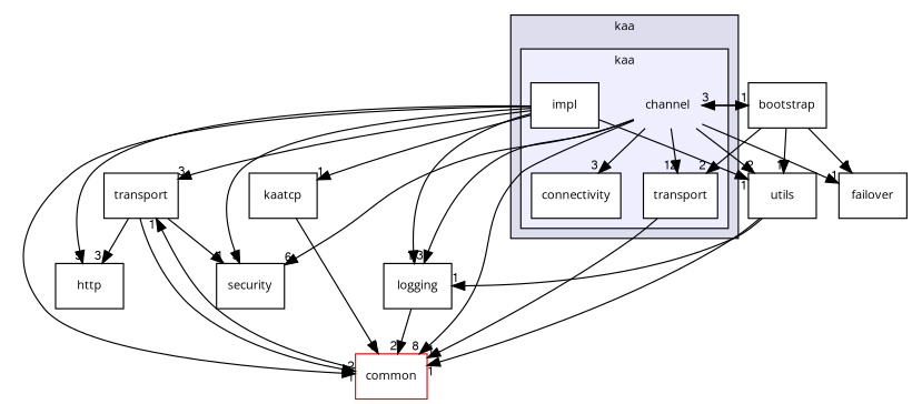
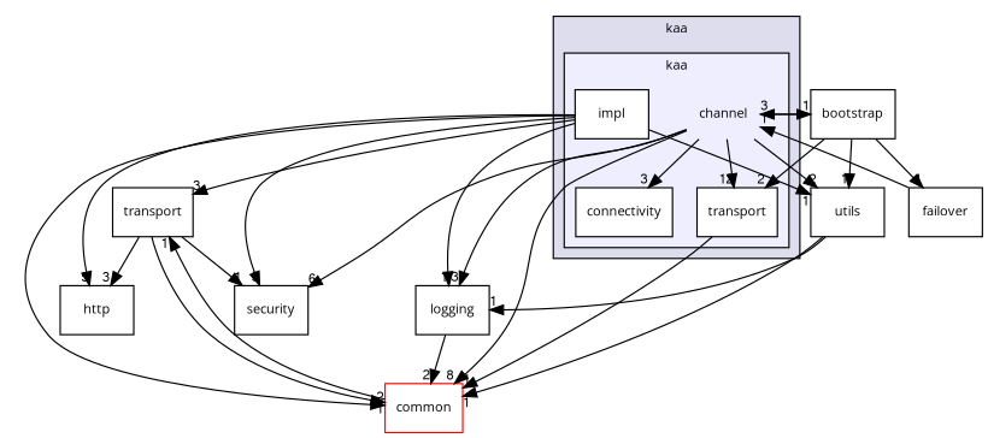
  digraph {
    compound=true
    fontname="Open Sans"
    node [fontname="Open Sans" fontsize=10 shape=box]
    edge [headlabel=1 labeldistance=1.5 labelfontname=FreeSans labelfontsize=10 fontname="Open Sans"]
    n1 [label=channel shape=plaintext]
    n2 [color=black fillcolor=white label=connectivity style=filled]
    n3 [color=black fillcolor=white label=impl style=filled]
    n4 [color=black fillcolor=white label=transport style=filled]
    n5 [label=security]
    n6 [label=logging]
    n7 [color=red label=common]
    n8 [label=utils]
    n9 [label=failover]
    n10 [label=bootstrap]
    n11 [label=http]
    n12 [label=transport]
-   n13 [label=kaatcp]
    subgraph cluster_1 {
      bgcolor="#ddddee"
      fontsize=10
      label=kaa
      pencolor=black
      subgraph cluster_2 {
        bgcolor="#eeeeff"
        fontsize=10
        pencolor=black
        n1
        n2
        n3
        n4
      }
    }
    n1 -> n2 [headlabel=3]
    n1 -> n4 [headlabel=12]
    n1 -> n5 [headlabel=6]
    n1 -> n6 [headlabel=3]
    n1 -> n7 [headlabel=8]
    n1 -> n8 [headlabel=2]
-   n1 -> n9
+   n9 -> n1
    n1 -> n10
    n3 -> n5 [headlabel=5]
    n3 -> n6
    n3 -> n7 [headlabel=2]
    n3 -> n8
    n3 -> n11 [headlabel=5]
    n3 -> n12 [headlabel=3]
-   n3 -> n13
    n4 -> n7
    n6 -> n7 [headlabel=2]
    n7 -> n12
    n8 -> n6
    n8 -> n7
    n10 -> n1 [headlabel=3]
    n10 -> n4 [headlabel=2]
    n10 -> n8
    n10 -> n9
    n12 -> n5
    n12 -> n7
    n12 -> n11 [headlabel=3]
-   n13 -> n7 [headlabel=2]
  }
